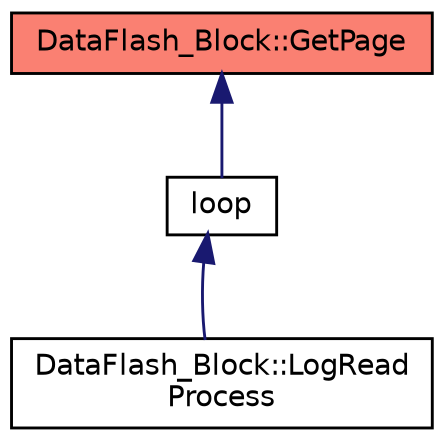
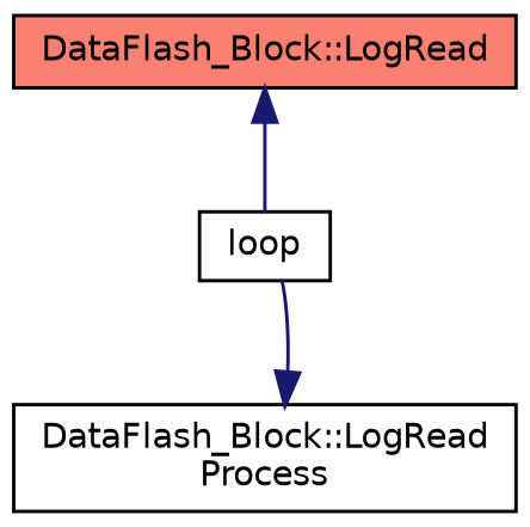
  digraph {
    rankdir=TB
    node [color=black fillcolor=white fontname=Helvetica fontsize=10 shape=record style=filled]
    edge [color=midnightblue dir=back fontname=Helvetica fontsize=10 labelfontname=Helvetica labelfontsize=10 style=solid]
-   n1 [fillcolor=salmon fontcolor=black height=0.2 label="DataFlash_Block::GetPage" width=0.4]
+   n1 [fillcolor=salmon fontcolor=black height=0.2 label="DataFlash_Block::LogRead" width=0.4]
    n2 [height=0.2 label=loop width=0.4]
    n3 [height=0.2 label="DataFlash_Block::LogRead\lProcess" width=0.4]
    n1 -> n2
-   n2 -> n3
+   n3 -> n2
  }
